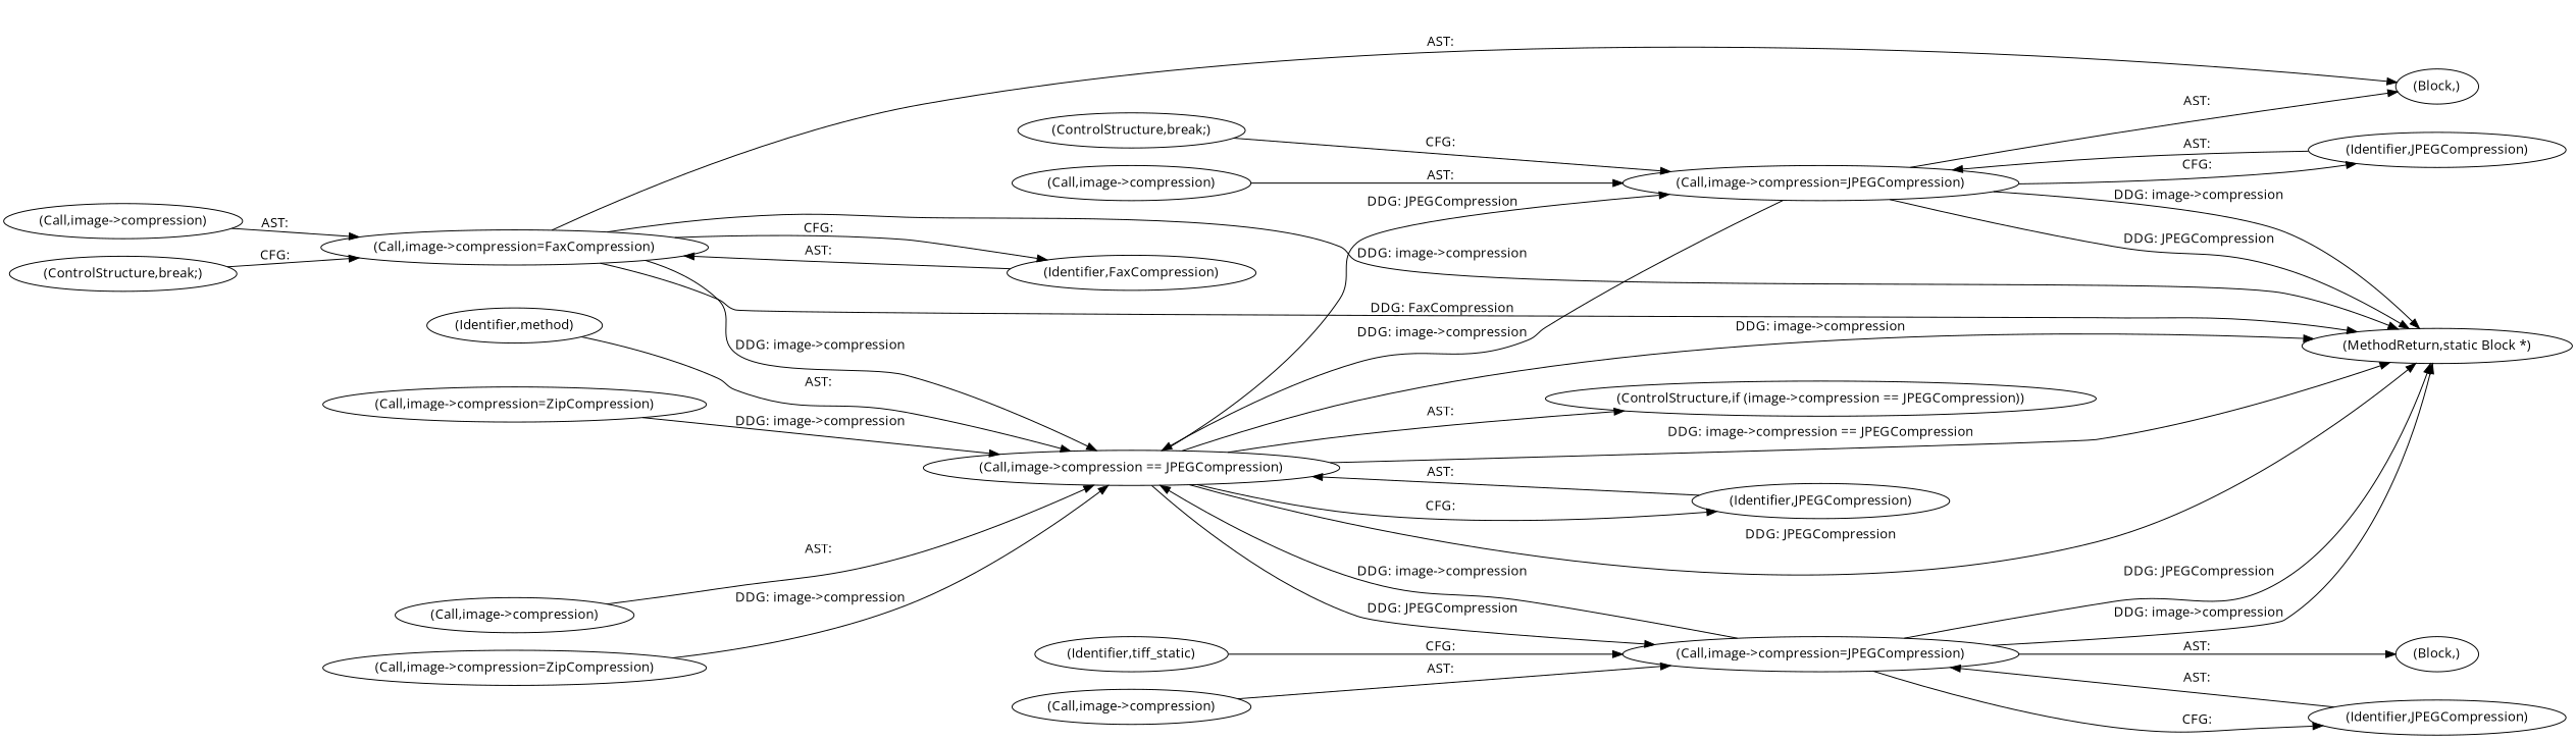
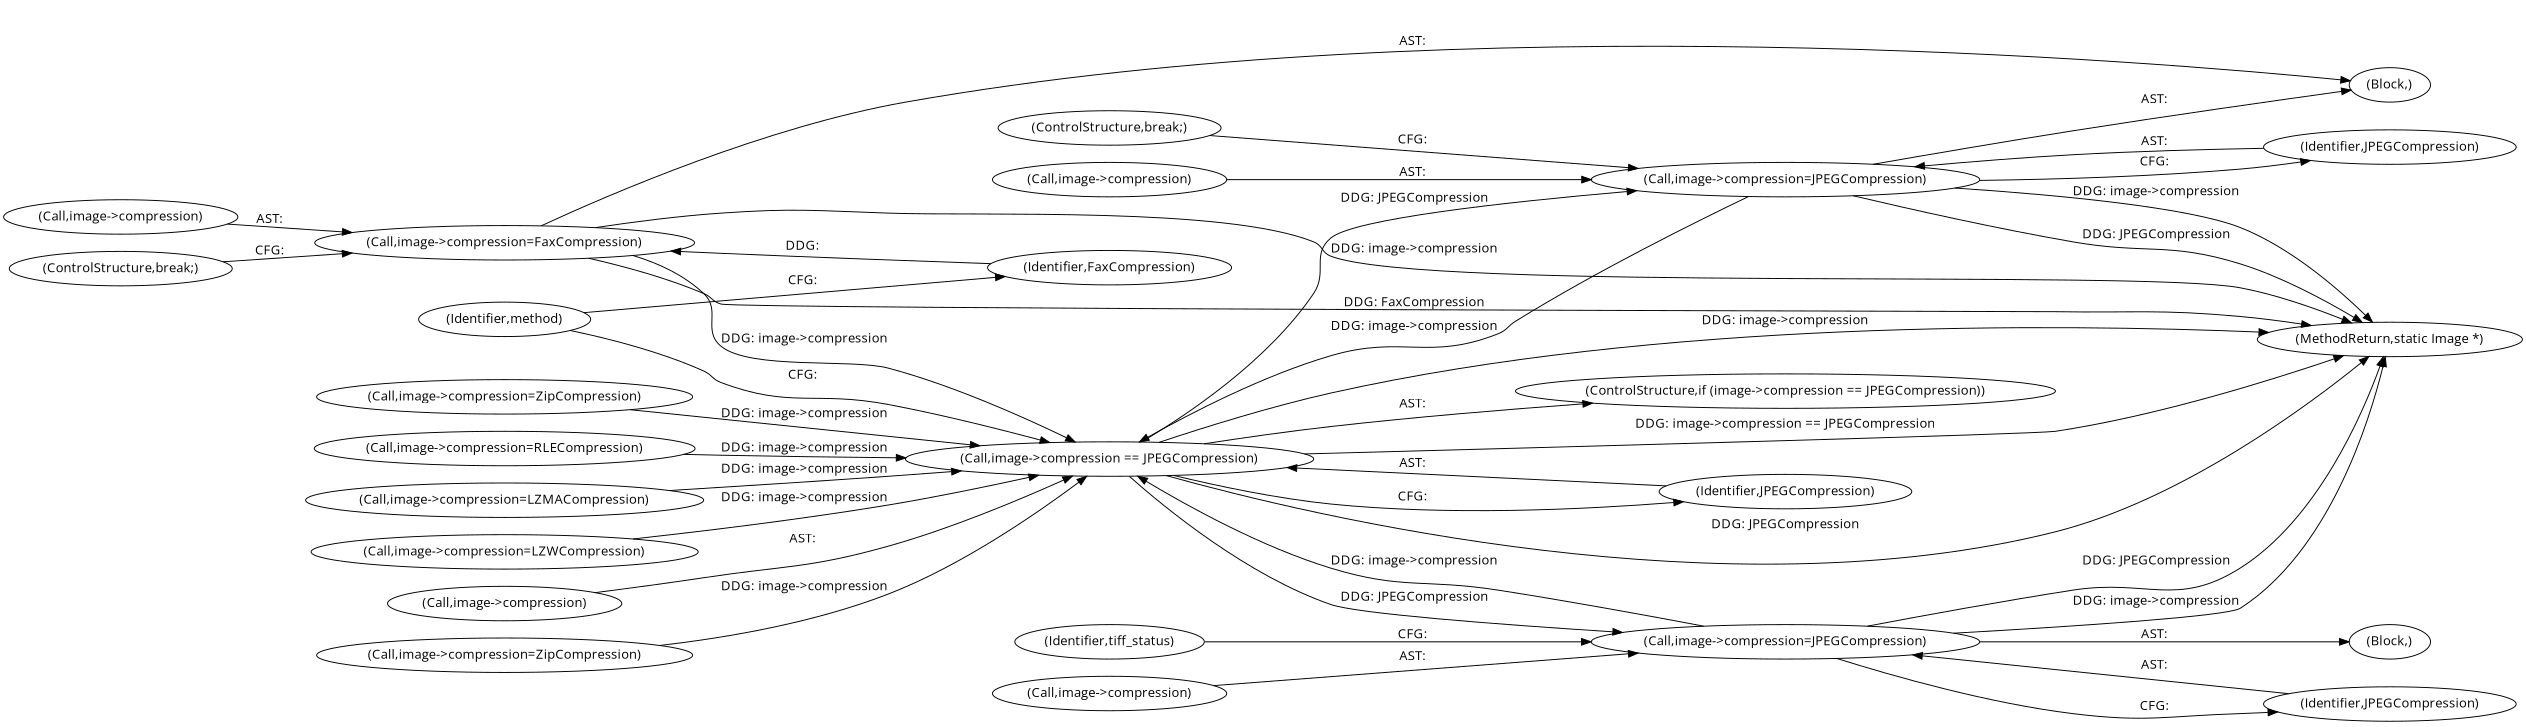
  digraph {
    fontname="Open Sans"
    rankdir=LR
    node [fontname="Open Sans"]
    edge [fontname="Open Sans"]
    n1 [label="(Call,image->compression=FaxCompression)"]
    n2 [label="(Call,image->compression == JPEGCompression)"]
    n3 [label="(Identifier,FaxCompression)"]
-   n4 [label="(MethodReturn,static Block *)"]
+   n4 [label="(MethodReturn,static Image *)"]
    n5 [label="(Block,)"]
    n6 [label="(Call,image->compression=JPEGCompression)"]
    n7 [label="(Call,image->compression=JPEGCompression)"]
    n8 [label="(ControlStructure,if (image->compression == JPEGCompression))"]
    n9 [label="(Identifier,JPEGCompression)"]
    n10 [label="(Identifier,JPEGCompression)"]
    n11 [label="(Block,)"]
    n12 [label="(Identifier,JPEGCompression)"]
    n13 [label="(Call,image->compression)"]
    n14 [label="(Call,image->compression)"]
    n15 [label="(Call,image->compression=ZipCompression)"]
    n16 [label="(Identifier,method)"]
    n17 [label="(Call,image->compression)"]
+   n18 [label="(Call,image->compression=RLECompression)"]
    n19 [label="(ControlStructure,break;)"]
-   n20 [label="(Identifier,tiff_static)"]
+   n20 [label="(Identifier,tiff_status)"]
    n21 [label="(Call,image->compression)"]
    n22 [label="(ControlStructure,break;)"]
+   n23 [label="(Call,image->compression=LZMACompression)"]
+   n24 [label="(Call,image->compression=LZWCompression)"]
    n25 [label="(Call,image->compression=ZipCompression)"]
    n1 -> n2 [label="DDG: image->compression"]
-   n1 -> n3 [label="CFG: "]
+   n16 -> n3 [label="CFG: "]
    n1 -> n4 [label="DDG: image->compression"]
    n1 -> n4 [label="DDG: FaxCompression"]
    n1 -> n5 [label="AST: "]
    n2 -> n4 [label="DDG: image->compression == JPEGCompression"]
    n2 -> n4 [label="DDG: image->compression"]
    n2 -> n4 [label="DDG: JPEGCompression"]
    n2 -> n6 [label="DDG: JPEGCompression"]
    n2 -> n7 [label="DDG: JPEGCompression"]
    n2 -> n8 [label="AST: "]
    n2 -> n9 [label="CFG: "]
-   n3 -> n1 [label="AST: "]
+   n3 -> n1 [label="DDG: "]
    n6 -> n2 [label="DDG: image->compression"]
    n6 -> n4 [label="DDG: JPEGCompression"]
    n6 -> n4 [label="DDG: image->compression"]
    n6 -> n10 [label="CFG: "]
    n6 -> n11 [label="AST: "]
    n7 -> n2 [label="DDG: image->compression"]
    n7 -> n4 [label="DDG: JPEGCompression"]
    n7 -> n4 [label="DDG: image->compression"]
    n7 -> n5 [label="AST: "]
    n7 -> n12 [label="CFG: "]
    n9 -> n2 [label="AST: "]
    n10 -> n6 [label="AST: "]
    n12 -> n7 [label="AST: "]
    n13 -> n1 [label="AST: "]
    n14 -> n2 [label="AST: "]
    n15 -> n2 [label="DDG: image->compression"]
-   n16 -> n2 [label="AST: "]
+   n16 -> n2 [label="CFG: "]
    n17 -> n7 [label="AST: "]
+   n18 -> n2 [label="DDG: image->compression"]
    n19 -> n1 [label="CFG: "]
    n20 -> n6 [label="CFG: "]
    n21 -> n6 [label="AST: "]
    n22 -> n7 [label="CFG: "]
+   n23 -> n2 [label="DDG: image->compression"]
+   n24 -> n2 [label="DDG: image->compression"]
    n25 -> n2 [label="DDG: image->compression"]
  }
